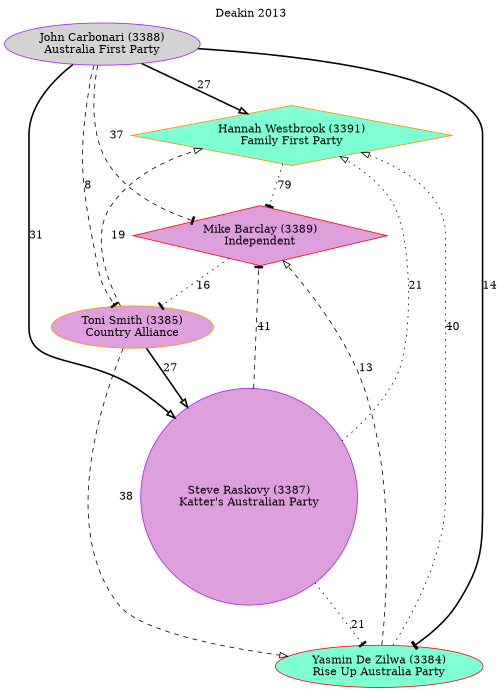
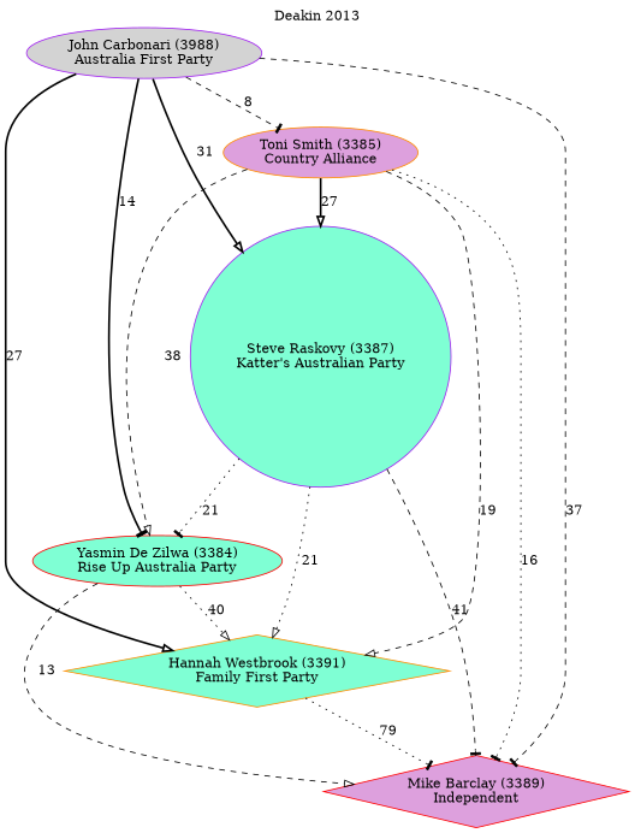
  digraph {
    label="Deakin 2013"
    labelloc=t
    mclimit=10
    node [color=darkorange fillcolor=plum shape=ellipse style=filled]
    edge [arrowhead=onormal style=dashed]
    n1 [fillcolor=aquamarine label="Hannah Westbrook (3391)\nFamily First Party" shape=diamond]
    n2 [color=red label="Mike Barclay (3389)\nIndependent" shape=diamond]
-   n3 [color=purple fillcolor=lightgrey label="John Carbonari (3388)\nAustralia First Party"]
-   n4 [color=purple label="Steve Raskovy (3387)\nKatter's Australian Party" shape=circle]
+   n3 [color=purple fillcolor=lightgrey label="John Carbonari (3988)\nAustralia First Party"]
+   n4 [color=purple fillcolor=aquamarine label="Steve Raskovy (3387)\nKatter's Australian Party" shape=circle]
    n5 [label="Toni Smith (3385)\nCountry Alliance"]
    n6 [color=red fillcolor=aquamarine label="Yasmin De Zilwa (3384)\nRise Up Australia Party"]
    n1 -> n2 [arrowhead=tee label=79 style=dotted]
    n3 -> n1 [label=27 style=bold]
    n3 -> n2 [arrowhead=tee label=37]
    n3 -> n4 [label=31 style=bold]
    n3 -> n5 [arrowhead=tee label=8]
    n3 -> n6 [arrowhead=tee label=14 style=bold]
    n4 -> n1 [label=21 style=dotted]
    n4 -> n2 [arrowhead=tee label=41]
    n4 -> n6 [arrowhead=tee label=21 style=dotted]
    n5 -> n1 [label=19]
-   n2 -> n5 [arrowhead=tee label=16 style=dotted]
+   n5 -> n2 [arrowhead=tee label=16 style=dotted]
    n5 -> n4 [label=27 style=bold]
    n5 -> n6 [label=38]
    n6 -> n1 [label=40 style=dotted]
    n6 -> n2 [label=13]
  }
